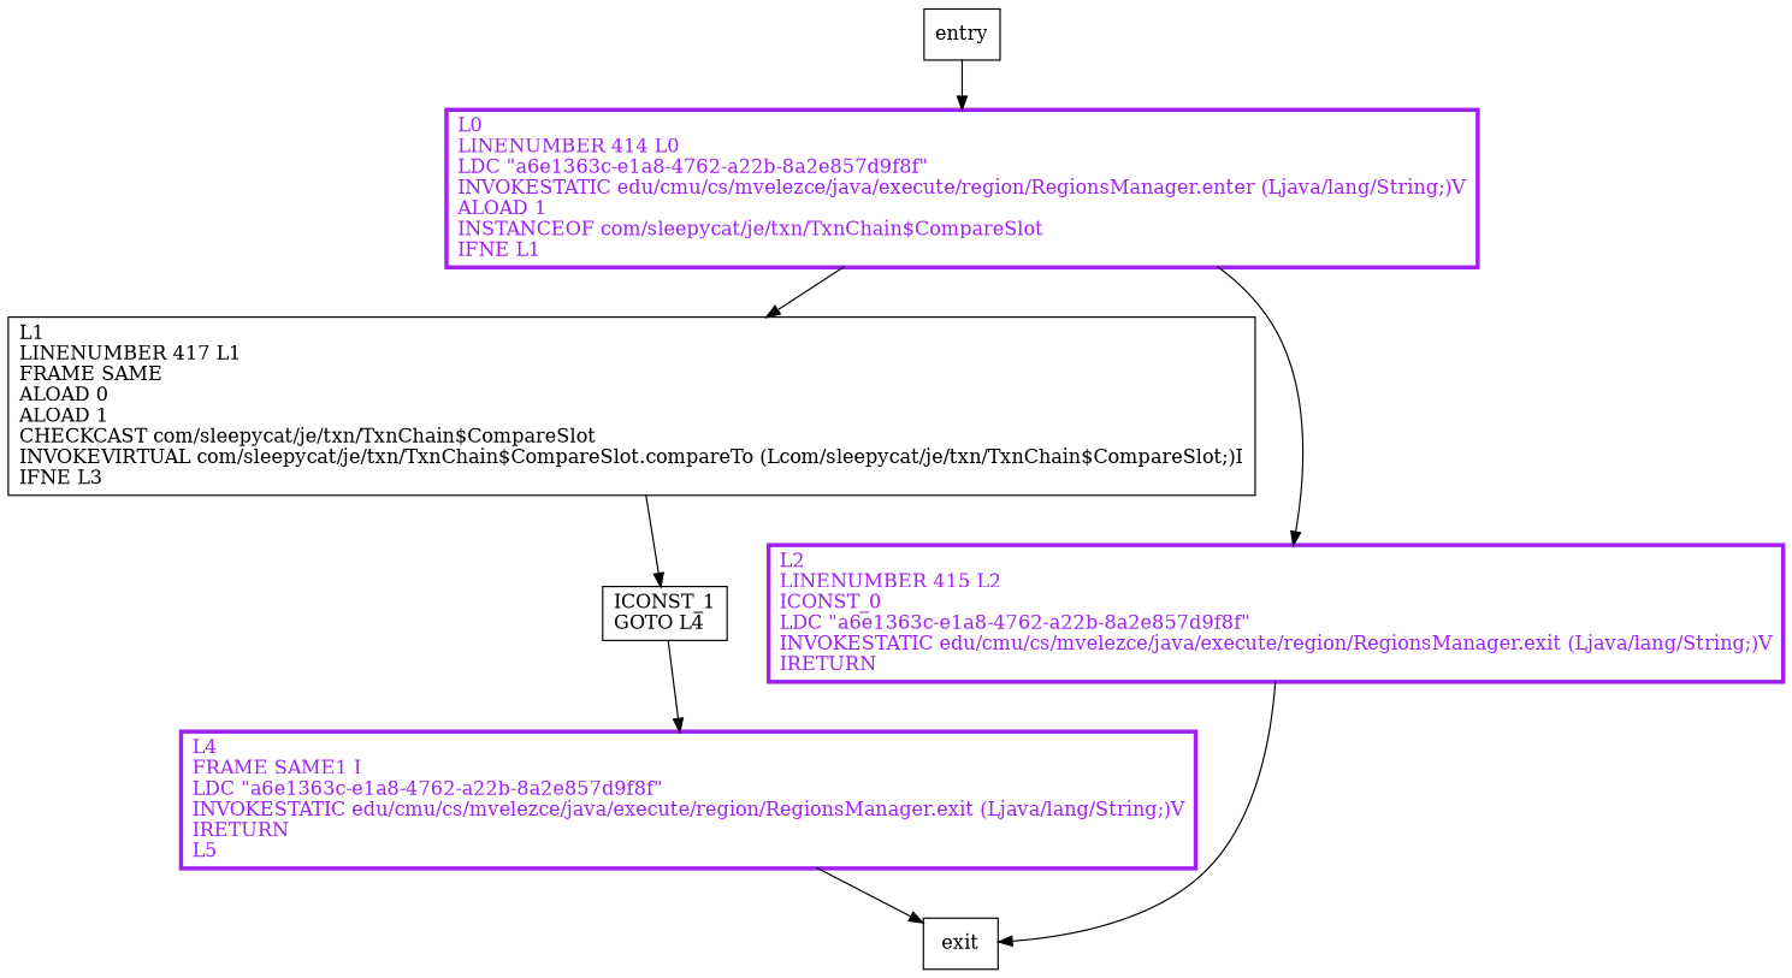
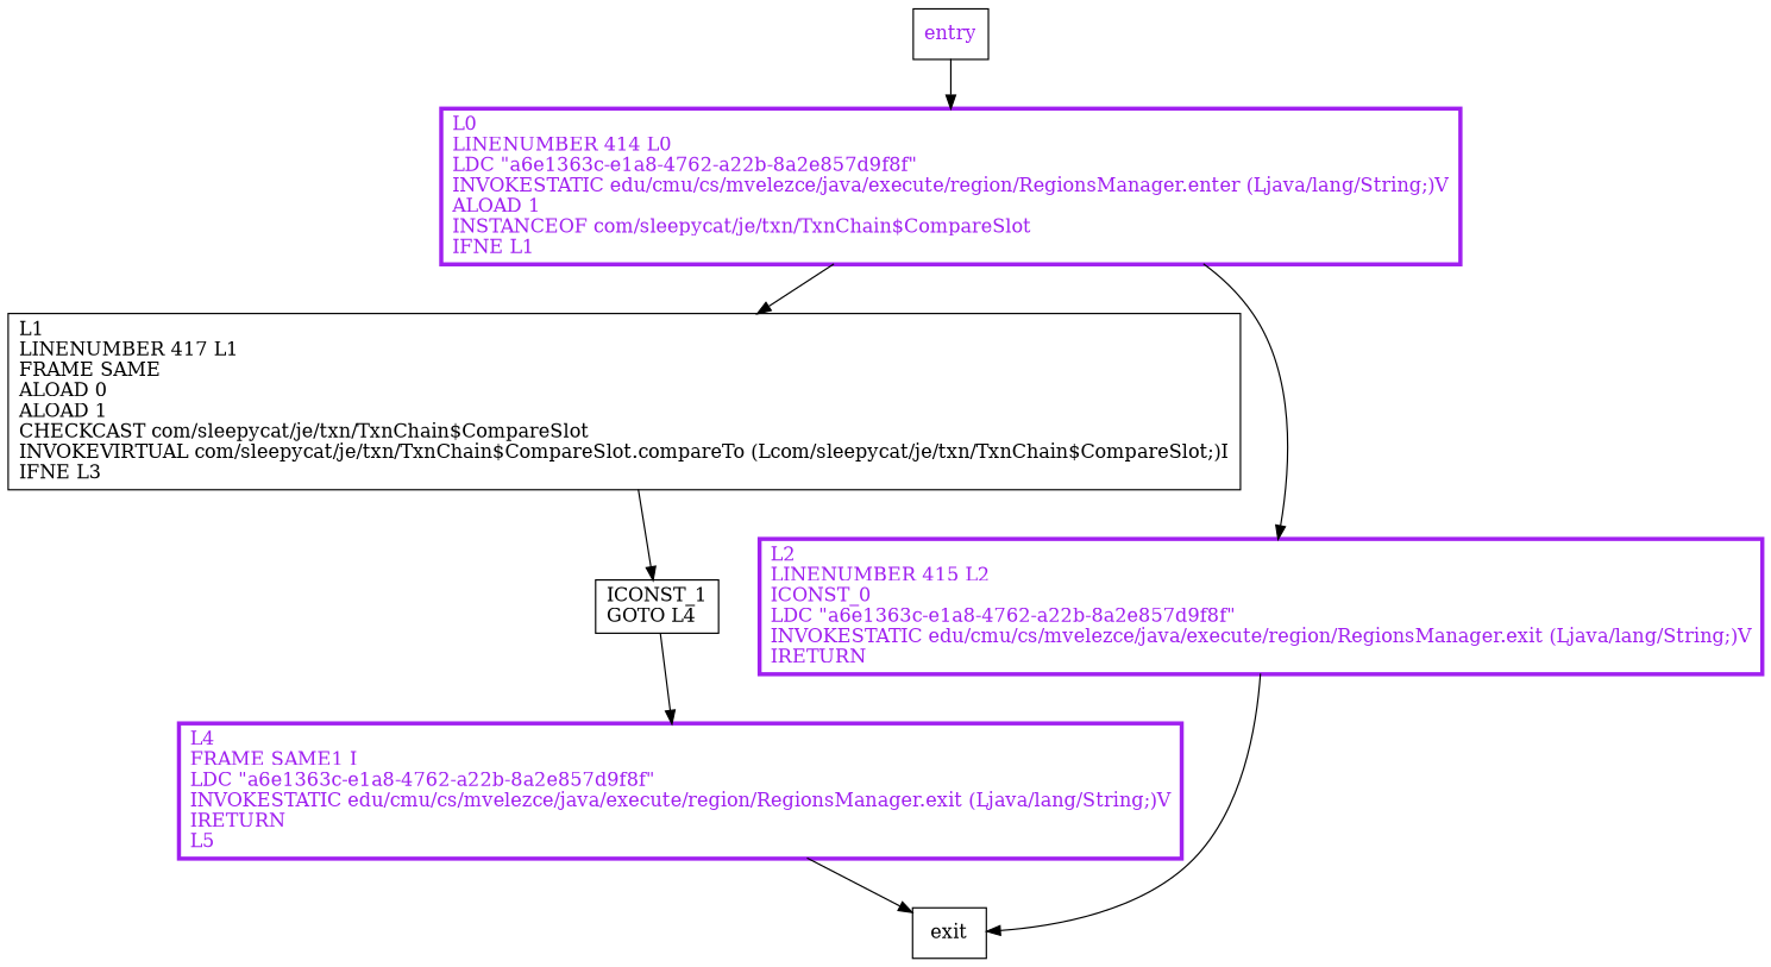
  digraph {
    node [shape=record]
    n1 [color=purple fontcolor=purple label="L4\lFRAME SAME1 I\lLDC \"a6e1363c-e1a8-4762-a22b-8a2e857d9f8f\"\lINVOKESTATIC edu/cmu/cs/mvelezce/java/execute/region/RegionsManager.exit (Ljava/lang/String;)V\lIRETURN\lL5\l" penwidth=3]
    exit
    n3 [color=purple fontcolor=purple label="L0\lLINENUMBER 414 L0\lLDC \"a6e1363c-e1a8-4762-a22b-8a2e857d9f8f\"\lINVOKESTATIC edu/cmu/cs/mvelezce/java/execute/region/RegionsManager.enter (Ljava/lang/String;)V\lALOAD 1\lINSTANCEOF com/sleepycat/je/txn/TxnChain$CompareSlot\lIFNE L1\l" penwidth=3]
    n4 [label="L1\lLINENUMBER 417 L1\lFRAME SAME\lALOAD 0\lALOAD 1\lCHECKCAST com/sleepycat/je/txn/TxnChain$CompareSlot\lINVOKEVIRTUAL com/sleepycat/je/txn/TxnChain$CompareSlot.compareTo (Lcom/sleepycat/je/txn/TxnChain$CompareSlot;)I\lIFNE L3\l"]
    n5 [color=purple fontcolor=purple label="L2\lLINENUMBER 415 L2\lICONST_0\lLDC \"a6e1363c-e1a8-4762-a22b-8a2e857d9f8f\"\lINVOKESTATIC edu/cmu/cs/mvelezce/java/execute/region/RegionsManager.exit (Ljava/lang/String;)V\lIRETURN\l" penwidth=3]
    n6 [label="ICONST_1\lGOTO L4\l"]
-   entry
+   entry [fontcolor=purple]
    n1 -> exit
    n3 -> n4
    n3 -> n5
    n4 -> n6
    n5 -> exit
    n6 -> n1
    entry -> n3
  }
